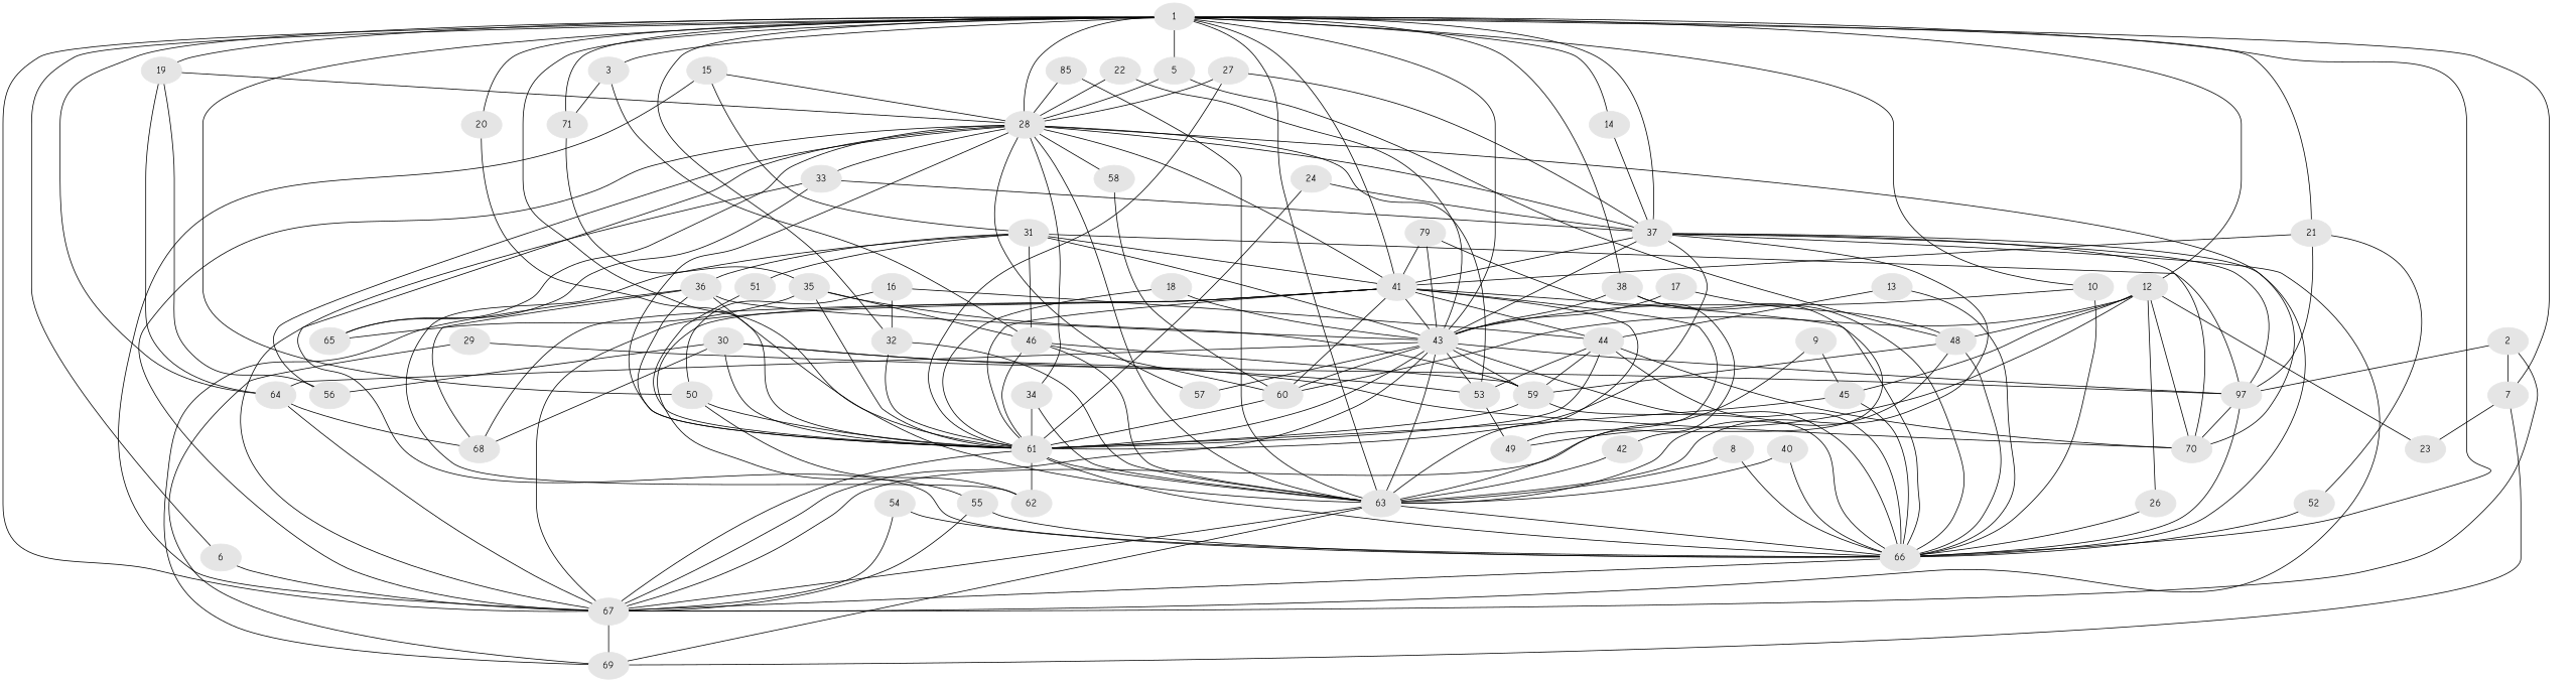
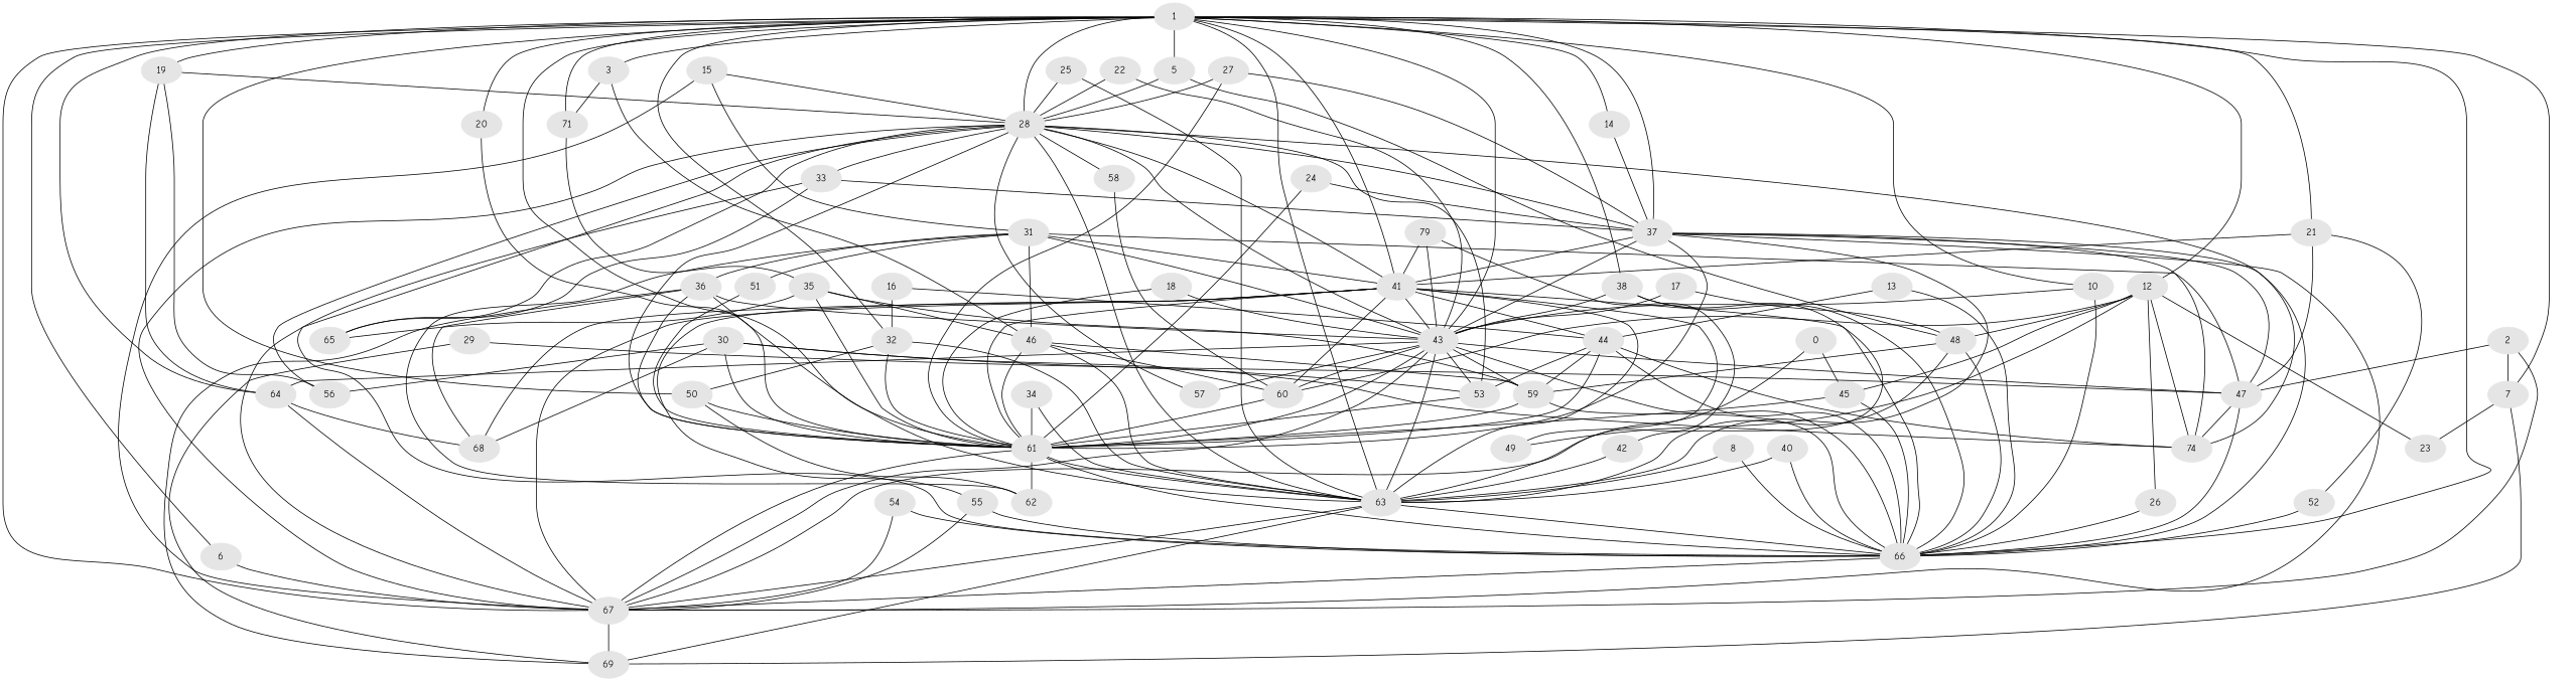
  graph {
    fontname="Comic Neue"
    node [color=gray90 fontname="Comic Neue" style=filled]
    edge [fontname="Comic Neue" weight=1.0]
    1
    3
    5
    6
    7
    10
    n7 [label=71]
    12
    14
    19
    20
    21
    28
    32
    37
    38
    41
    43
    50
    61
    63
    64
    66
    67
    46
    48
    23
    69
    35
    45
    26
    49
    60
-   70
+   70 [label=74]
    56
-   47 [label=97]
+   47
    52
    33
    53
    57
    58
    65
    42
    44
    68
    55
    59
    62
    2
    36
    8
-   9
+   9 [label=0]
    13
    15
    31
    51
    16
    17
    18
    22
    24
-   25 [label=85]
+   25
    27
    29
    30
    34
    n67 [label=79]
    40
    54
    1 -- 3
    1 -- 5
    1 -- 6
    1 -- 7
    1 -- 10
    1 -- n7 [weight=2.0]
    1 -- 12
    1 -- 14
    1 -- 19
    1 -- 20
    1 -- 21
    1 -- 28 [weight=3.0]
    1 -- 32
    1 -- 37 [weight=2.0]
    1 -- 38
    1 -- 41 [weight=2.0]
    1 -- 43 [weight=2.0]
    1 -- 50
    1 -- 61 [weight=2.0]
    1 -- 63 [weight=2.0]
    1 -- 64
    1 -- 66 [weight=2.0]
    1 -- 67 [weight=2.0]
    3 -- n7
    3 -- 46
    5 -- 28
    5 -- 48
    6 -- 67
    7 -- 23
    7 -- 69
    10 -- 43
    10 -- 66
    n7 -- 35
    12 -- 48
    12 -- 23
    12 -- 45
    12 -- 26
    12 -- 49
    12 -- 60
    12 -- 70
    14 -- 37
    19 -- 28
    19 -- 64
    19 -- 56
    20 -- 61
    21 -- 41
    21 -- 47
    21 -- 52
    28 -- 37
    28 -- 41
-   28 -- 34
+   28 -- 43
    28 -- 61
    28 -- 63
    28 -- 66
    28 -- 67 [weight=2.0]
    28 -- 70
    28 -- 56
    28 -- 33 [weight=2.0]
    28 -- 53
    28 -- 57
    28 -- 58
    28 -- 65
-   16 -- 50
+   32 -- 50
    32 -- 61
    32 -- 63
    37 -- 41
    37 -- 43
    37 -- 61
    37 -- 63
    37 -- 66
    37 -- 67
    37 -- 70
    37 -- 47
    38 -- 43
    38 -- 66
    38 -- 42
    41 -- 43
    41 -- 61
    41 -- 63 [weight=2.0]
    41 -- 66
    41 -- 67
    41 -- 49 [weight=2.0]
    41 -- 60
    41 -- 44
    41 -- 68 [weight=2.0]
    41 -- 55
    43 -- 61
    43 -- 63
    43 -- 64
    43 -- 66
    43 -- 67
    43 -- 60
    43 -- 47
    43 -- 53 [weight=2.0]
    43 -- 57
    43 -- 59
    50 -- 61
    50 -- 62
    61 -- 63
    61 -- 66 [weight=2.0]
    61 -- 67
    61 -- 62
    63 -- 66
    63 -- 67
    63 -- 69 [weight=2.0]
    64 -- 67
    64 -- 68
    66 -- 67
    67 -- 69
    46 -- 61
    46 -- 63
    46 -- 60
    46 -- 59
    48 -- 63
    48 -- 66
    48 -- 59
    35 -- 61
    35 -- 46
    35 -- 65
    35 -- 59
    45 -- 61
    45 -- 66 [weight=2.0]
    26 -- 66
    60 -- 61 [weight=2.0]
    47 -- 66
    47 -- 70
    52 -- 66
    33 -- 37
    33 -- 67
    33 -- 65
-   53 -- 49
+   53 -- 61
    58 -- 60
    42 -- 63
    44 -- 61 [weight=2.0]
    44 -- 66
    44 -- 70
    44 -- 53
    44 -- 59
    55 -- 66
    55 -- 67
    59 -- 61
    59 -- 66 [weight=2.0]
    2 -- 7
    2 -- 67
    2 -- 47
    36 -- 43
    36 -- 61
    36 -- 63
    36 -- 69 [weight=2.0]
    36 -- 68
    8 -- 63
    8 -- 66
    9 -- 67
    9 -- 45
    13 -- 66
    13 -- 44
    15 -- 28
    15 -- 67
    15 -- 31
    31 -- 41
    31 -- 43 [weight=2.0]
    31 -- 46
    31 -- 47
    31 -- 62
    31 -- 36
    31 -- 51
    51 -- 61
    16 -- 32
    16 -- 44
    17 -- 43
    17 -- 48
    18 -- 43
    18 -- 61
    22 -- 28
    22 -- 43
    24 -- 37
    24 -- 61 [weight=2.0]
    25 -- 28 [weight=2.0]
    25 -- 63
    27 -- 28
    27 -- 37
    27 -- 61
    29 -- 69
    29 -- 47
    30 -- 61
    30 -- 70
    30 -- 56
    30 -- 53
    30 -- 68
    34 -- 61 [weight=2.0]
    34 -- 63
    n67 -- 41
    n67 -- 43
    n67 -- 63
    40 -- 63
    40 -- 66
    54 -- 66
    54 -- 67
  }
